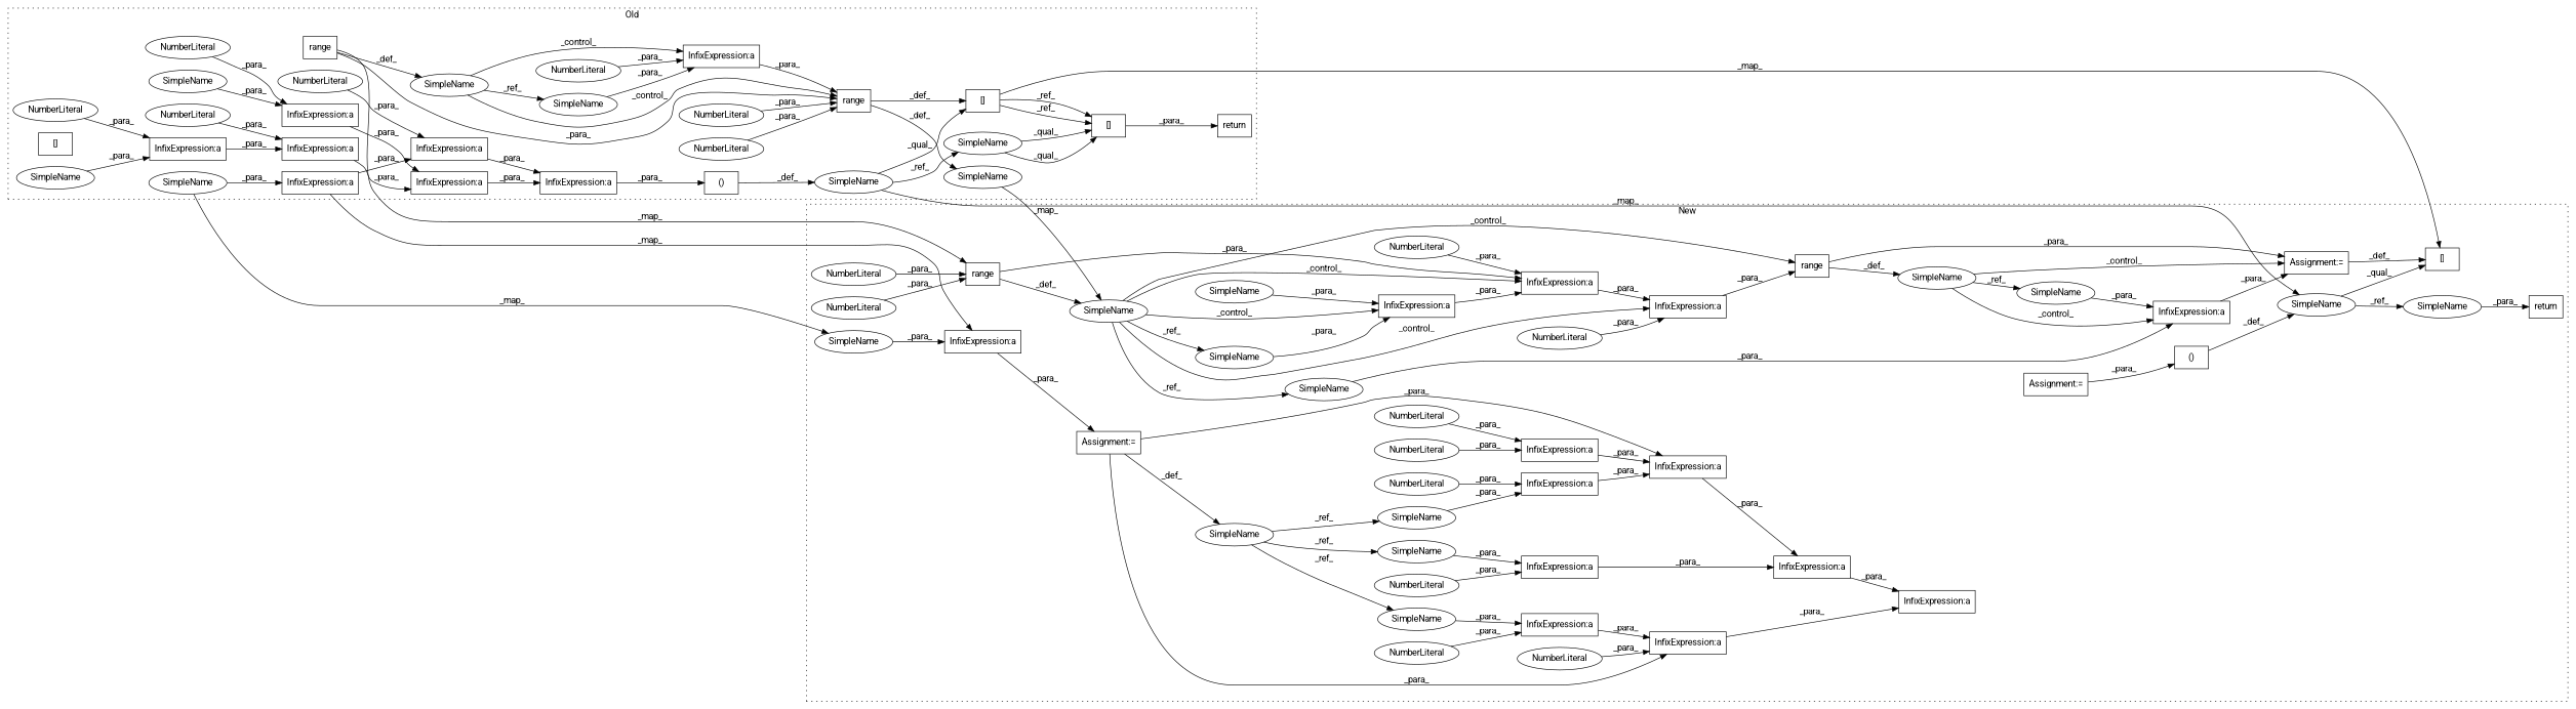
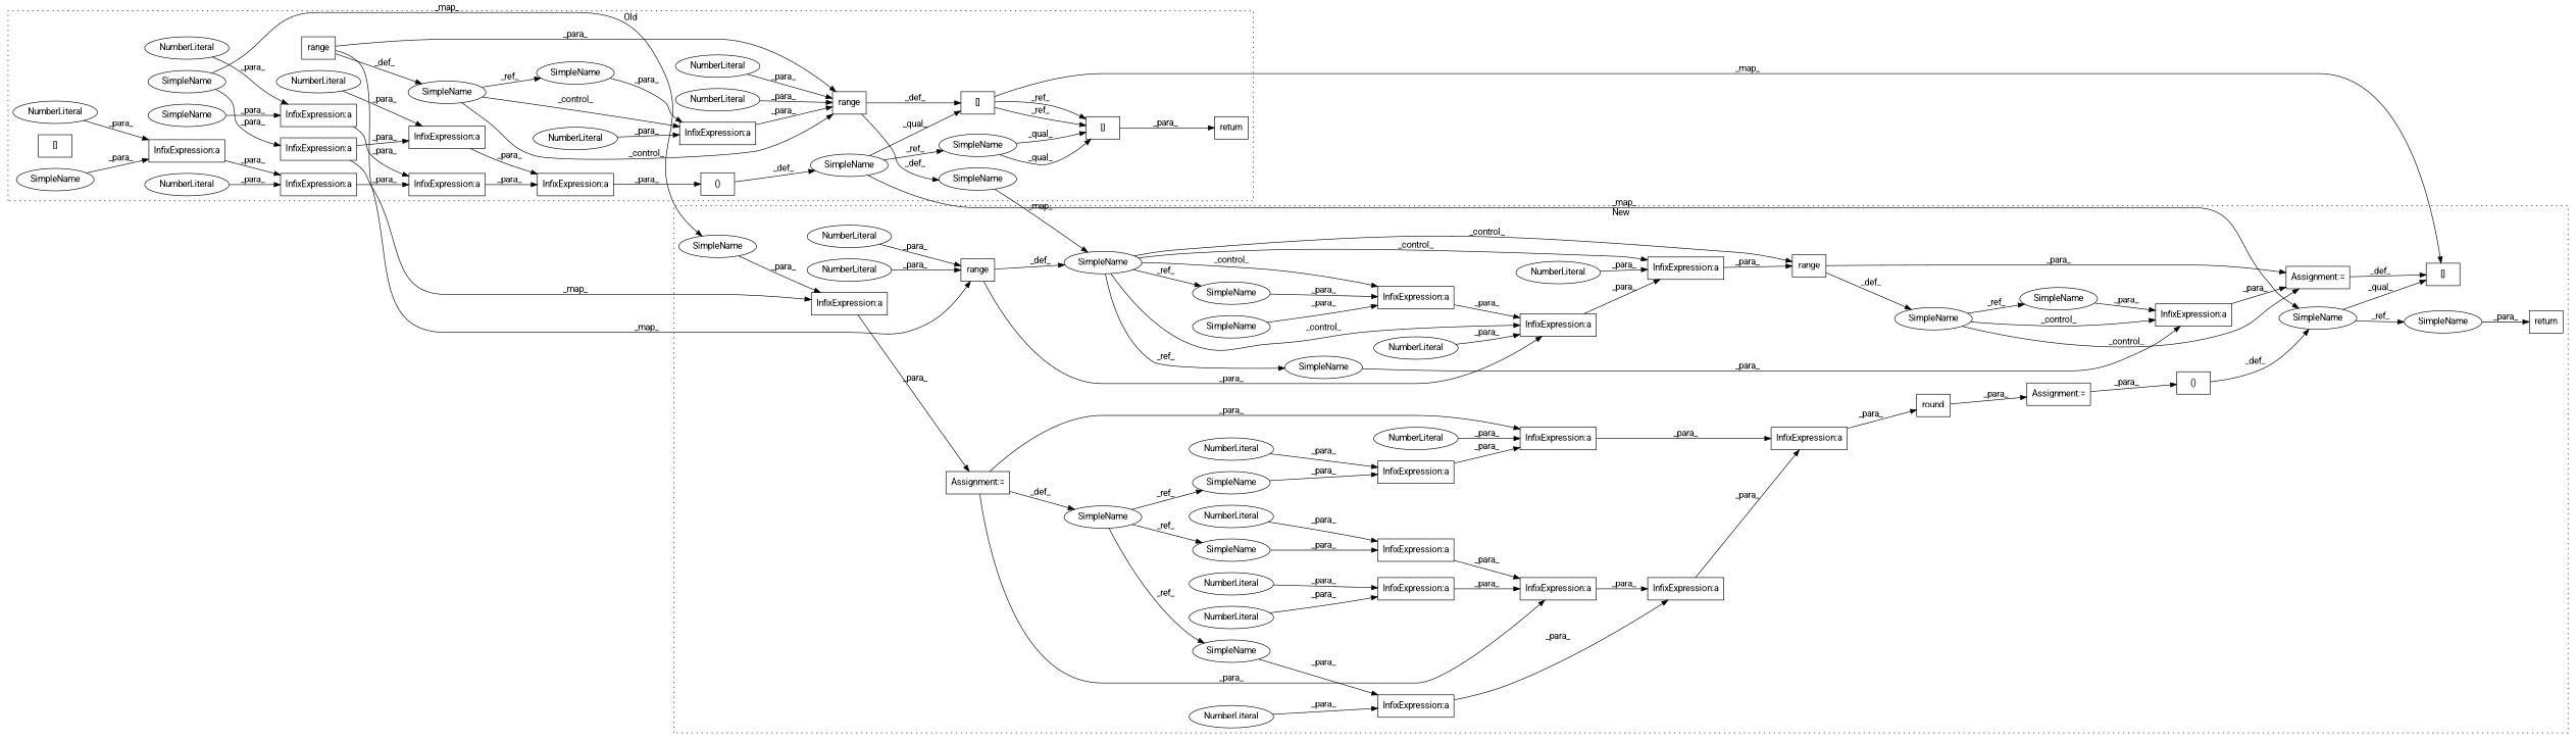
  digraph {
    rankdir=LR
    fontname=Roboto
    node [a=27 l=1 s="8028,8088" shape=ellipse fontname=Roboto]
    edge [fontname=Roboto]
    n1 [a=41 l=7 label=return s=8021 shape=box]
    n2 [l=3 label="InfixExpression:a" s=7400 shape=box]
    n3 [a=34 label=NumberLiteral s=7403]
    n4 [l=3 label="InfixExpression:a" s=7405 shape=box]
    n5 [a=34 label=NumberLiteral s=7408]
    n6 [a=2 l="13,2" label="[]" s="7747,7796" shape=box]
    n7 [l=3 label="InfixExpression:a" s=7383 shape=box]
    n8 [a=106 l=99 label="()" s=7340 shape=box]
    n9 [l=3 label="InfixExpression:a" s=7378 shape=box]
    n10 [l=3 label="InfixExpression:a" s=7433 shape=box]
    n11 [l=3 label="InfixExpression:a" s=7630 shape=box]
    n12 [l=3 label="InfixExpression:a" s=7411 shape=box]
    n13 [a=34 label=NumberLiteral s=7381]
    n14 [a=2 l="7,2" label="[]" shape=box]
    n15 [a=34 label=NumberLiteral s=7436]
    n16 [a=34 label=NumberLiteral s=7633]
    n17 [a=32 l="6,1" label=range s="7523,7545" shape=box]
    n18 [l=3 label="InfixExpression:a" s=7417 shape=box]
    n19 [a=42 label=SimpleName s=7617]
    n20 [a=42 label=SimpleName s=7321]
    n21 [a=32 l="6,1" label=range s="7621,7636" shape=box]
    n22 [a=34 label=NumberLiteral s=7627]
    n23 [a=34 label=NumberLiteral s=7635]
    n24 [a=42 label=SimpleName s=7519]
    n25 [a=42 l=12 label=SimpleName s=7366]
    n26 [a=42 l=12 label=SimpleName s=7388]
    n27 [a=42 l=12 label=SimpleName s=7420]
    n28 [a=42 label=SimpleName s=8028]
    n29 [a=2 l="7,2" label="[]" shape=box]
    n30 [a=42 label=SimpleName s=7629]
+   n31 [a=32 l="6,1" label=round s="8285,8340" shape=box]
    n32 [a=41 l=7 label=return s=9016 shape=box]
    n33 [l=3 label="InfixExpression:a" s=8330 shape=box]
    n34 [a=34 label=NumberLiteral s=8329]
    n35 [l=3 label="InfixExpression:a" s=8335 shape=box]
    n36 [a=34 label=NumberLiteral s=8338]
    n37 [a=2 l="13,2" label="[]" s="8742,8791" shape=box]
    n38 [l=3 label="InfixExpression:a" s=8324 shape=box]
    n39 [a=106 l=26 label="()" s=8366 shape=box]
    n40 [l=3 label="InfixExpression:a" s=8318 shape=box]
    n41 [l=3 label="InfixExpression:a" s=8307 shape=box]
    n42 [l=3 label="InfixExpression:a" s=8302 shape=box]
    n43 [l=3 label="InfixExpression:a" s=8295 shape=box]
    n44 [l=3 label="InfixExpression:a" s=8629 shape=box]
    n45 [l=3 label="InfixExpression:a" s=8608 shape=box]
    n46 [l=3 label="InfixExpression:a" s=8313 shape=box]
    n47 [l=3 label="InfixExpression:a" s=8598 shape=box]
    n48 [l=3 label="InfixExpression:a" s=8603 shape=box]
    n49 [a=34 l=3 label=NumberLiteral s=8298]
    n50 [a=34 label=NumberLiteral s=8321]
    n51 [a=34 label=NumberLiteral s=8294]
    n52 [a=34 label=NumberLiteral s=8310]
    n53 [a=34 label=NumberLiteral s=8606]
    n54 [a=34 label=NumberLiteral s=8611]
    n55 [a=32 l="6,1" label=range s="8476,8502" shape=box]
    n56 [a=34 label=NumberLiteral s=8482]
    n57 [a=34 label=NumberLiteral s=8501]
    n58 [l=3 label="InfixExpression:a" s=8264 shape=box]
    n59 [a=42 label=SimpleName s=8472]
    n60 [a=42 label=SimpleName s=8347]
    n61 [a=32 l="6,1" label=range s="8578,8612" shape=box]
    n62 [a=42 label=SimpleName s=8249]
    n63 [a=42 label=SimpleName s=8574]
    n64 [a=7 label="Assignment:=" s=8278 shape=box]
    n65 [a=7 label="Assignment:=" s=8250 shape=box]
    n66 [a=7 label="Assignment:=" s=8626 shape=box]
    n67 [a=42 label=SimpleName s=8628]
    n68 [a=42 label=SimpleName s=8601]
    n69 [a=42 label=SimpleName s=8632]
    n70 [a=42 label=SimpleName s=9023]
    n71 [a=42 l=12 label=SimpleName s=8252]
    n72 [a=42 l=12 label=SimpleName s=8586]
    n73 [a=42 label=SimpleName s=8317]
    n74 [a=42 label=SimpleName s=8306]
    n75 [a=42 label=SimpleName s=8333]
    subgraph cluster_1 {
      label=Old
      style=dotted
      n1
      n2
      n3
      n4
      n5
      n6
      n7
      n8
      n9
      n10
      n11
      n12
      n13
      n14
      n15
      n16
      n17
      n18
      n19
      n20
      n21
      n22
      n23
      n24
      n25
      n26
      n27
      n28
      n29
      n30
    }
    subgraph cluster_2 {
      label=New
      style=dotted
+     n31
      n32
      n33
      n34
      n35
      n36
      n37
      n38
      n39
      n40
      n41
      n42
      n43
      n44
      n45
      n46
      n47
      n48
      n49
      n50
      n51
      n52
      n53
      n54
      n55
      n56
      n57
      n58
      n59
      n60
      n61
      n62
      n63
      n64
      n65
      n66
      n67
      n68
      n69
      n70
      n71
      n72
      n73
      n74
      n75
    }
    n2 -> n4 [label=_para_]
    n3 -> n2 [label=_para_]
    n4 -> n7 [label=_para_]
    n5 -> n4 [label=_para_]
    n6 -> n29 [label=_ref_]
    n6 -> n29 [label=_ref_]
    n6 -> n37 [label=_map_]
    n7 -> n12 [label=_para_]
    n8 -> n20 [label=_def_]
    n9 -> n7 [label=_para_]
    n10 -> n12 [label=_para_]
    n11 -> n21 [label=_para_]
    n12 -> n8 [label=_para_]
    n13 -> n9 [label=_para_]
    n15 -> n10 [label=_para_]
    n16 -> n11 [label=_para_]
    n17 -> n21 [label=_para_]
    n17 -> n24 [label=_def_]
    n17 -> n55 [label=_map_]
    n18 -> n10 [label=_para_]
    n18 -> n58 [label=_map_]
    n19 -> n59 [label=_map_]
    n20 -> n6 [label=_qual_]
    n20 -> n28 [label=_ref_]
    n20 -> n60 [label=_map_]
    n21 -> n6 [label=_def_]
    n21 -> n19 [label=_def_]
    n22 -> n21 [label=_para_]
    n23 -> n21 [label=_para_]
    n24 -> n11 [label=_control_]
    n24 -> n21 [label=_control_]
    n24 -> n30 [label=_ref_]
    n25 -> n9 [label=_para_]
    n26 -> n2 [label=_para_]
    n27 -> n18 [label=_para_]
    n27 -> n71 [label=_map_]
    n28 -> n29 [label=_qual_]
    n28 -> n29 [label=_qual_]
    n29 -> n1 [label=_para_]
    n30 -> n11 [label=_para_]
+   n31 -> n64 [label=_para_]
    n33 -> n35 [label=_para_]
    n34 -> n33 [label=_para_]
    n35 -> n38 [label=_para_]
    n36 -> n35 [label=_para_]
+   n38 -> n31 [label=_para_]
    n39 -> n60 [label=_def_]
    n40 -> n46 [label=_para_]
    n41 -> n42 [label=_para_]
    n42 -> n46 [label=_para_]
    n43 -> n42 [label=_para_]
    n44 -> n66 [label=_para_]
    n45 -> n61 [label=_para_]
    n46 -> n38 [label=_para_]
    n47 -> n48 [label=_para_]
    n48 -> n45 [label=_para_]
    n49 -> n43 [label=_para_]
    n50 -> n40 [label=_para_]
    n51 -> n43 [label=_para_]
    n52 -> n41 [label=_para_]
    n53 -> n48 [label=_para_]
    n54 -> n45 [label=_para_]
    n55 -> n48 [label=_para_]
    n55 -> n59 [label=_def_]
    n56 -> n55 [label=_para_]
    n57 -> n55 [label=_para_]
    n58 -> n65 [label=_para_]
    n59 -> n45 [label=_control_]
    n59 -> n47 [label=_control_]
    n59 -> n48 [label=_control_]
    n59 -> n61 [label=_control_]
    n59 -> n68 [label=_ref_]
    n59 -> n69 [label=_ref_]
    n60 -> n37 [label=_qual_]
    n60 -> n70 [label=_ref_]
    n61 -> n63 [label=_def_]
    n61 -> n66 [label=_para_]
    n62 -> n73 [label=_ref_]
    n62 -> n74 [label=_ref_]
    n62 -> n75 [label=_ref_]
    n63 -> n44 [label=_control_]
    n63 -> n66 [label=_control_]
    n63 -> n67 [label=_ref_]
    n64 -> n39 [label=_para_]
    n65 -> n35 [label=_para_]
    n65 -> n42 [label=_para_]
    n65 -> n62 [label=_def_]
    n66 -> n37 [label=_def_]
    n67 -> n44 [label=_para_]
    n68 -> n47 [label=_para_]
    n69 -> n44 [label=_para_]
    n70 -> n32 [label=_para_]
    n71 -> n58 [label=_para_]
    n72 -> n47 [label=_para_]
    n73 -> n40 [label=_para_]
    n74 -> n41 [label=_para_]
    n75 -> n33 [label=_para_]
  }
